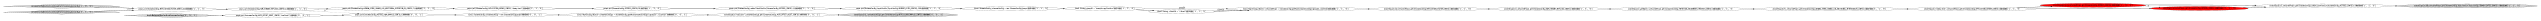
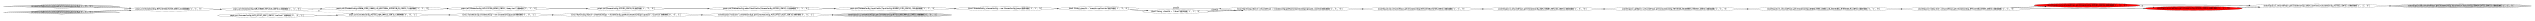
  digraph {
    rankdir=LR
    fontname="IBM Plex Mono"
    node [fillcolor=white shape=ellipse style=filled fontname="IBM Plex Mono"]
    edge [style=bold fontname="IBM Plex Mono"]
    n1 [fillcolor=lightgray label="consumerConfigMustContainStreamPartitionAssignorConfig['1', '0', '0']" shape=diamond]
    n2 [label="props.put(StreamsConfig.REPLICATION_FACTOR_CONFIG,42)@@@3@@@['1', '1', '0']"]
    n3 [label="props.put(StreamsConfig.adminClientPrefix(StreamsConfig.RETRIES_CONFIG),5)@@@8@@@['1', '1', '0']"]
    n4 [label="props.put(StreamsConfig.topicPrefix(TopicConfig.SEGMENT_BYTES_CONFIG),100)@@@9@@@['1', '1', '0']"]
    n5 [label="final Map<String,Object> returnedProps = streamsConfig.getMainConsumerConfigs(groupId,clientId)@@@13@@@['1', '1', '0']"]
    n6 [label="assertEquals(42,returnedProps.get(StreamsConfig.REPLICATION_FACTOR_CONFIG))@@@14@@@['1', '1', '0']"]
    n7 [label="props.put(StreamsConfig.APPLICATION_SERVER_CONFIG,\"dummy:host\")@@@6@@@['1', '1', '0']"]
    n8 [label="props.put(StreamsConfig.RETRIES_CONFIG,10)@@@7@@@['1', '1', '0']"]
    n9 [label="props.put(ConsumerConfig.METRICS_NUM_SAMPLES_CONFIG,1)@@@4@@@['0', '0', '1']"]
    n10 [label="final StreamsConfig streamsConfig = new StreamsConfig(props)@@@5@@@['0', '0', '1']"]
    n11 [label="props.put(StreamsConfig.NUM_STANDBY_REPLICAS_CONFIG,1)@@@4@@@['1', '1', '0']"]
    n12 [label="final String groupId = \"example-application\"@@@11@@@['1', '1', '0']"]
    n13 [label="final String clientId = \"client\"@@@12@@@['1', '1', '0']"]
    n14 [label="props.put(StreamsConfig.WINDOW_STORE_CHANGE_LOG_ADDITIONAL_RETENTION_MS_CONFIG,7L)@@@5@@@['1', '1', '0']"]
    n15 [label="assertEquals(\"earliest\",consumerConfigs.get(ConsumerConfig.AUTO_OFFSET_RESET_CONFIG))@@@7@@@['0', '0', '1']"]
    n16 [fillcolor=lightgray label="assertEquals(1,consumerConfigs.get(ConsumerConfig.METRICS_NUM_SAMPLES_CONFIG))@@@8@@@['0', '0', '1']"]
    n17 [fillcolor=red label="assertEquals(null,returnedProps.get(StreamsConfig.RETRIES_CONFIG))@@@19@@@['1', '0', '0']"]
    n18 [label="assertEquals(5,returnedProps.get(StreamsConfig.adminClientPrefix(StreamsConfig.RETRIES_CONFIG)))@@@20@@@['1', '1', '0']"]
    n19 [fillcolor=red label="assertNull(returnedProps.get(StreamsConfig.RETRIES_CONFIG))@@@19@@@['0', '1', '0']"]
    n20 [label="props.put(ConsumerConfig.AUTO_OFFSET_RESET_CONFIG,\"earliest\")@@@3@@@['0', '0', '1']"]
-   n21 [fillcolor=lightgray label="shouldBeSupportNonPrefixedConsumerConfigs['0', '0', '1']" shape=diamond]
    n22 [fillcolor=lightgray label="assertEquals(100,returnedProps.get(StreamsConfig.topicPrefix(TopicConfig.SEGMENT_BYTES_CONFIG)))@@@21@@@['1', '1', '0']"]
    n23 [label="assertEquals(1,returnedProps.get(StreamsConfig.NUM_STANDBY_REPLICAS_CONFIG))@@@15@@@['1', '1', '0']"]
    n24 [label="assertEquals(.getName(),returnedProps.get(ConsumerConfig.PARTITION_ASSIGNMENT_STRATEGY_CONFIG))@@@16@@@['1', '1', '0']"]
    n25 [label="assertEquals(\"dummy:host\",returnedProps.get(StreamsConfig.APPLICATION_SERVER_CONFIG))@@@18@@@['1', '1', '0']"]
    n26 [label="final Map<String,Object> consumerConfigs = streamsConfig.getMainConsumerConfigs(\"groupId\",\"clientId\")@@@6@@@['0', '0', '1']"]
    n27 [label="final StreamsConfig streamsConfig = new StreamsConfig(props)@@@10@@@['1', '1', '0']"]
    n28 [label="assertEquals(7L,returnedProps.get(StreamsConfig.WINDOW_STORE_CHANGE_LOG_ADDITIONAL_RETENTION_MS_CONFIG))@@@17@@@['1', '1', '0']"]
    n29 [fillcolor=lightgray label="consumerConfigMustContainStreamPartitionAssignorConfig['0', '1', '0']" shape=diamond]
    n1 -> n2
    n2 -> n11
    n3 -> n4
    n4 -> n27
    n5 -> n6
    n6 -> n23
    n7 -> n8
    n8 -> n3
    n9 -> n10
    n10 -> n26
    n11 -> n9 [label=0 style=dashed]
    n11 -> n14
    n12 -> n5 [label=groupId style=solid]
    n12 -> n13
    n13 -> n5
    n13 -> n5 [label=clientId style=solid]
    n14 -> n7
    n15 -> n16
    n17 -> n18
    n17 -> n19 [label=0 style=dashed]
    n18 -> n22
    n19 -> n18
    n20 -> n9
-   n21 -> n20
    n23 -> n24
    n24 -> n28
    n25 -> n17
    n25 -> n19
    n26 -> n15
    n27 -> n12
    n28 -> n25
    n29 -> n2
  }
